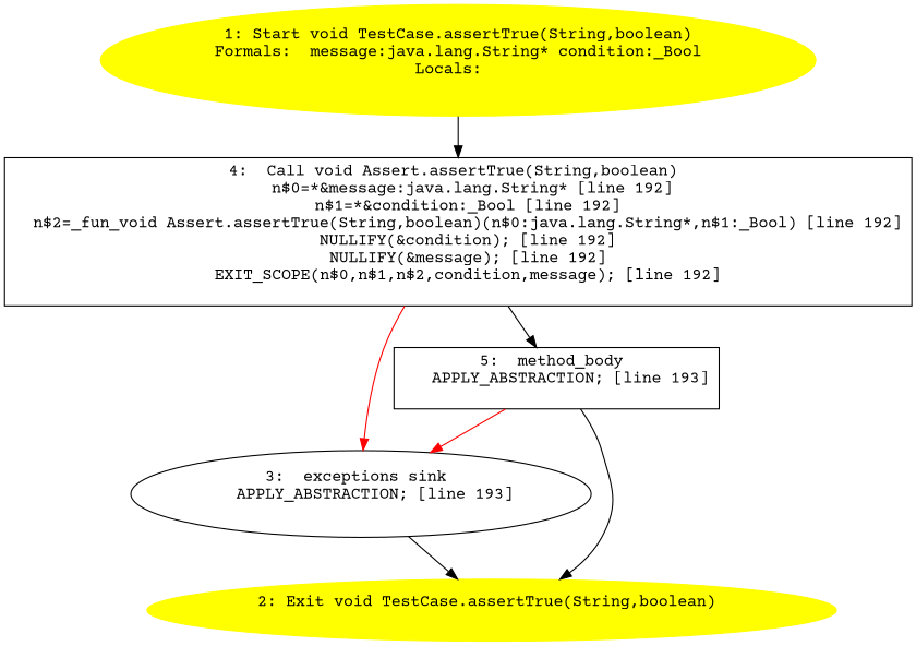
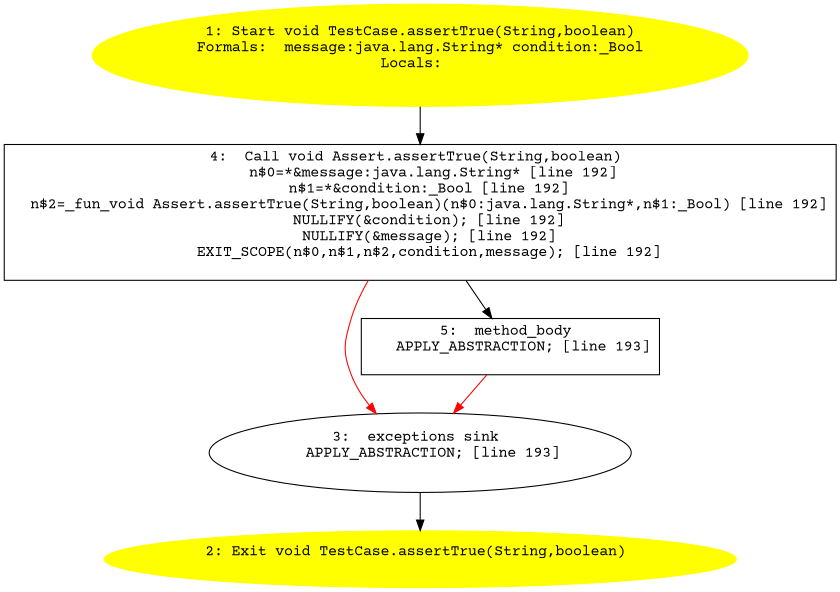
  digraph {
    fontname="Courier Prime"
    node [fontname="Courier Prime"]
    edge [fontname="Courier Prime"]
    n1 [color=yellow label="1: Start void TestCase.assertTrue(String,boolean)\nFormals:  message:java.lang.String* condition:_Bool\nLocals:  \n  " style=filled]
    n2 [label="4:  Call void Assert.assertTrue(String,boolean) \n   n$0=*&message:java.lang.String* [line 192]\n  n$1=*&condition:_Bool [line 192]\n  n$2=_fun_void Assert.assertTrue(String,boolean)(n$0:java.lang.String*,n$1:_Bool) [line 192]\n  NULLIFY(&condition); [line 192]\n  NULLIFY(&message); [line 192]\n  EXIT_SCOPE(n$0,n$1,n$2,condition,message); [line 192]\n " shape=box]
    n3 [label="3:  exceptions sink \n   APPLY_ABSTRACTION; [line 193]\n " shape=ellipse]
    n4 [label="5:  method_body \n   APPLY_ABSTRACTION; [line 193]\n " shape=box]
    n5 [color=yellow label="2: Exit void TestCase.assertTrue(String,boolean) \n  " style=filled]
    n1 -> n2
    n2 -> n3 [color=red]
    n2 -> n4
    n3 -> n5
    n4 -> n3 [color=red]
-   n4 -> n5
  }
